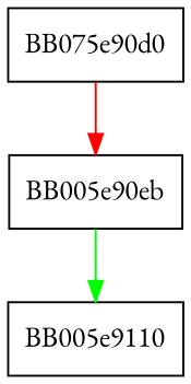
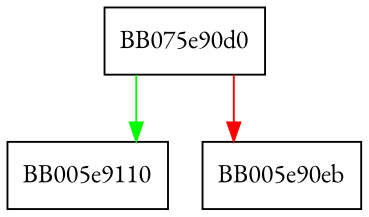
  digraph {
    fontname="EB Garamond"
    splines=ortho
    node [fontname="EB Garamond" shape=box]
    edge [fontname="EB Garamond"]
    n1 [label=BB075e90d0]
    BB005e9110
    BB005e90eb
-   BB005e90eb -> BB005e9110 [color=green]
+   n1 -> BB005e9110 [color=green]
    n1 -> BB005e90eb [color=red]
  }
